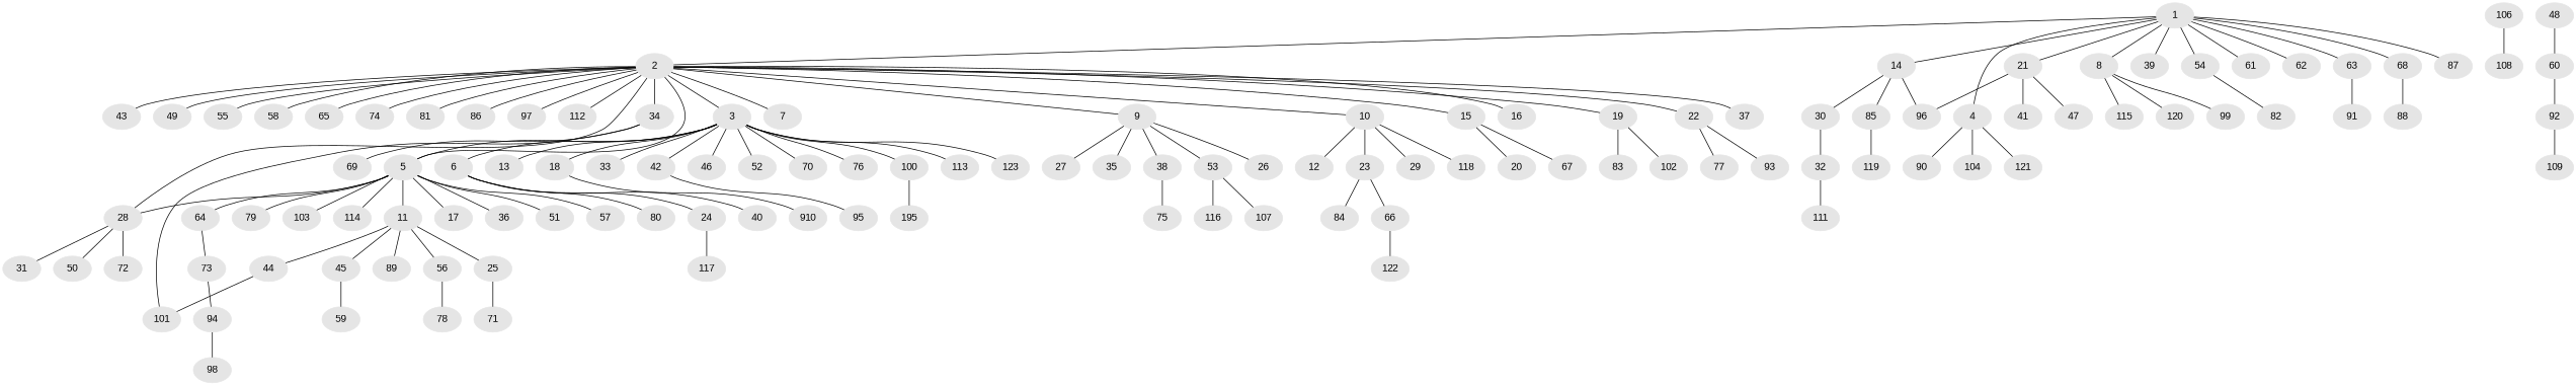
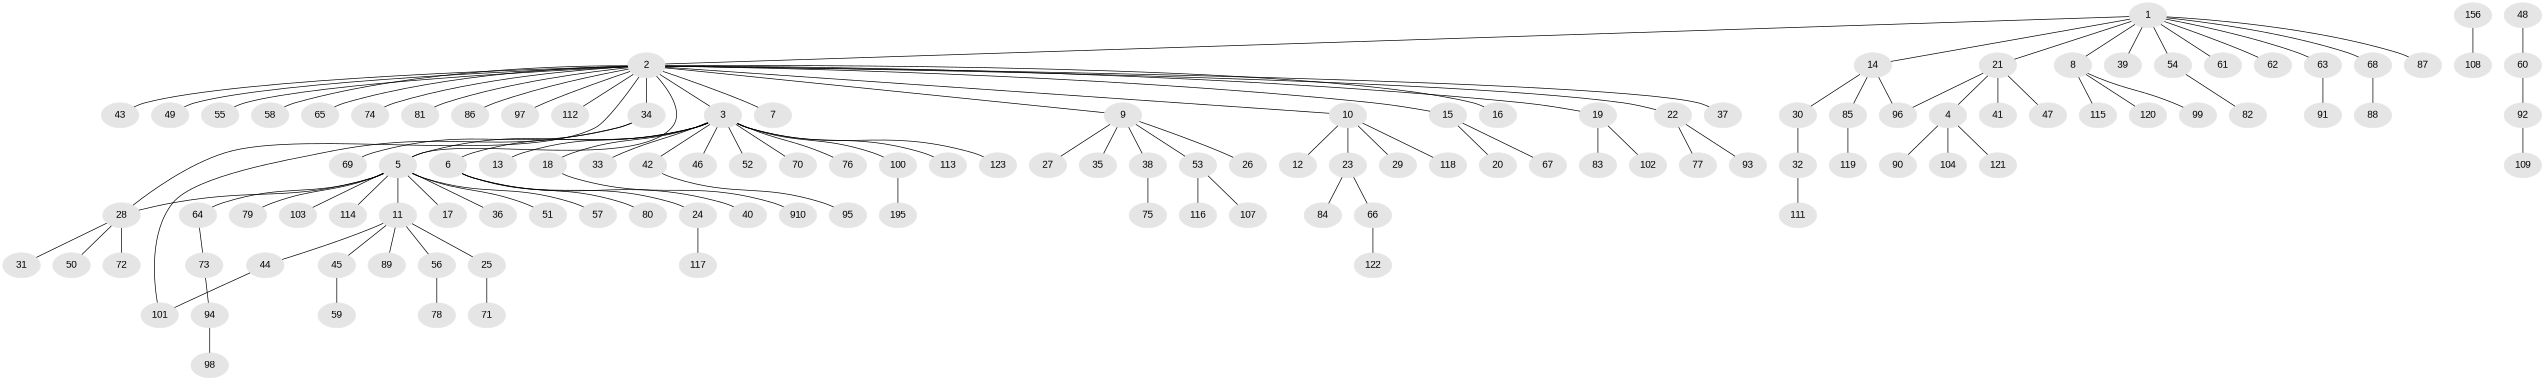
  graph {
    fontname="Liberation Sans"
    node [color=gray90 fontname="Liberation Sans" style=filled]
    edge [fontname="Liberation Sans"]
    1
    2
    4
    8
    14
    21
    39
    54
    61
    62
    63
    68
    87
    3
    5
    7
    9
    10
    15
    16
    19
    22
    28
    34
    37
    43
    49
    55
    58
    65
    74
    81
    86
    97
    112
    90
    104
    121
    99
    115
    120
    30
    85
    96
    41
    47
    82
    91
    88
    6
    13
    18
    33
    42
    46
    52
    70
    76
    100
    113
    123
    11
    17
    36
    51
    57
    64
    79
    103
    114
    26
    27
    35
    38
    53
    12
    23
    29
    118
    20
    67
    83
    102
    77
    93
    31
    50
    72
    69
    101
    24
    40
    80
    n94 [label=910]
    95
    n96 [label=195]
    25
    44
    45
    56
    89
    73
-   106
+   106 [label=156]
    108
    117
    75
    107
    116
    66
    84
    71
    59
    78
    32
    48
    60
    119
    122
    111
    92
    109
    94
    98
    1 -- 2
-   1 -- 4
+   21 -- 4
    1 -- 8
    1 -- 14
    1 -- 21
    1 -- 39
    1 -- 54
    1 -- 61
    1 -- 62
    1 -- 63
    1 -- 68
    1 -- 87
    2 -- 3
    2 -- 5
    2 -- 7
    2 -- 9
    2 -- 10
    2 -- 15
    2 -- 16
    2 -- 19
    2 -- 22
    2 -- 28
    2 -- 34
    2 -- 37
    2 -- 43
    2 -- 49
    2 -- 55
    2 -- 58
    2 -- 65
    2 -- 74
    2 -- 81
    2 -- 86
    2 -- 97
    2 -- 112
    4 -- 90
    4 -- 104
    4 -- 121
    8 -- 99
    8 -- 115
    8 -- 120
    14 -- 30
    14 -- 85
    14 -- 96
    21 -- 96
    21 -- 41
    21 -- 47
    54 -- 82
    63 -- 91
    68 -- 88
    3 -- 5
    3 -- 6
    3 -- 13
    3 -- 18
    3 -- 33
    3 -- 42
    3 -- 46
    3 -- 52
    3 -- 70
    3 -- 76
    3 -- 100
    3 -- 113
    3 -- 123
    5 -- 28
    5 -- 11
    5 -- 17
    5 -- 36
    5 -- 51
    5 -- 57
    5 -- 64
    5 -- 79
    5 -- 103
    5 -- 114
    9 -- 26
    9 -- 27
    9 -- 35
    9 -- 38
    9 -- 53
    10 -- 12
    10 -- 23
    10 -- 29
    10 -- 118
    15 -- 20
    15 -- 67
    19 -- 83
    19 -- 102
    22 -- 77
    22 -- 93
    28 -- 31
    28 -- 50
    28 -- 72
    34 -- 69
    34 -- 101
    30 -- 32
    85 -- 119
    6 -- 24
    6 -- 40
    6 -- 80
    18 -- n94
    42 -- 95
    100 -- n96
    11 -- 25
    11 -- 44
    11 -- 45
    11 -- 56
    11 -- 89
    64 -- 73
    38 -- 75
    53 -- 107
    53 -- 116
    23 -- 66
    23 -- 84
    24 -- 117
    25 -- 71
    44 -- 101
    45 -- 59
    56 -- 78
    73 -- 94
    106 -- 108
    66 -- 122
    32 -- 111
    48 -- 60
    60 -- 92
    92 -- 109
    94 -- 98
  }
